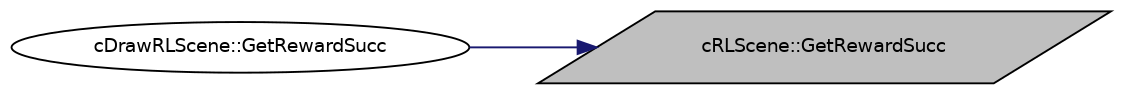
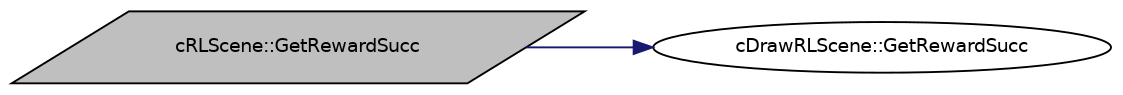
  digraph {
    rankdir=RL
    node [color=black fontname=Helvetica fontsize=10 style=filled]
    n1 [fillcolor=grey75 fontcolor=black height=0.2 label="cRLScene::GetRewardSucc" shape=parallelogram width=0.4]
    n2 [fillcolor=white height=0.2 label="cDrawRLScene::GetRewardSucc" shape=ellipse width=0.4]
-   n1 -> n2 [color=midnightblue dir=back fontname=Helvetica fontsize=10 labelfontname=Helvetica labelfontsize=10 style=solid]
+   n2 -> n1 [color=midnightblue dir=back fontname=Helvetica fontsize=10 labelfontname=Helvetica labelfontsize=10 style=solid]
  }
